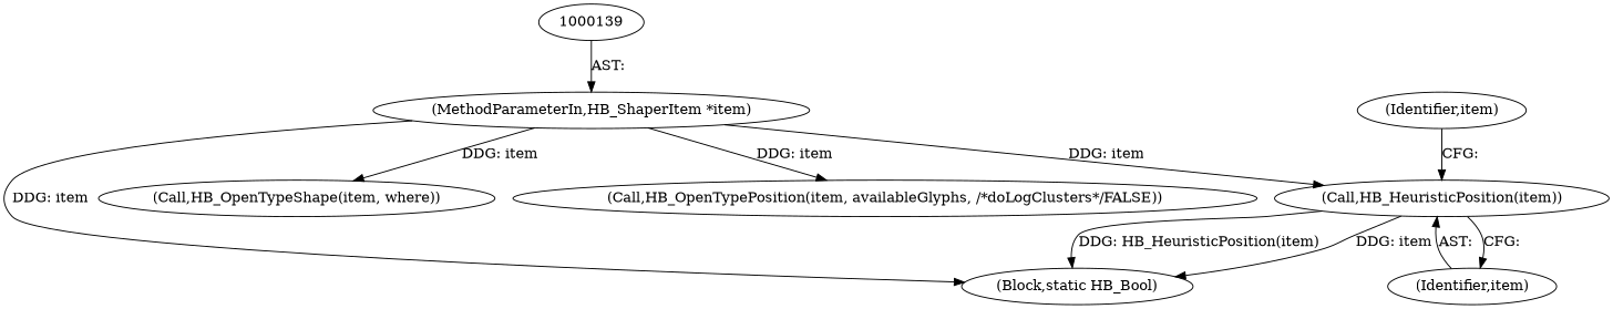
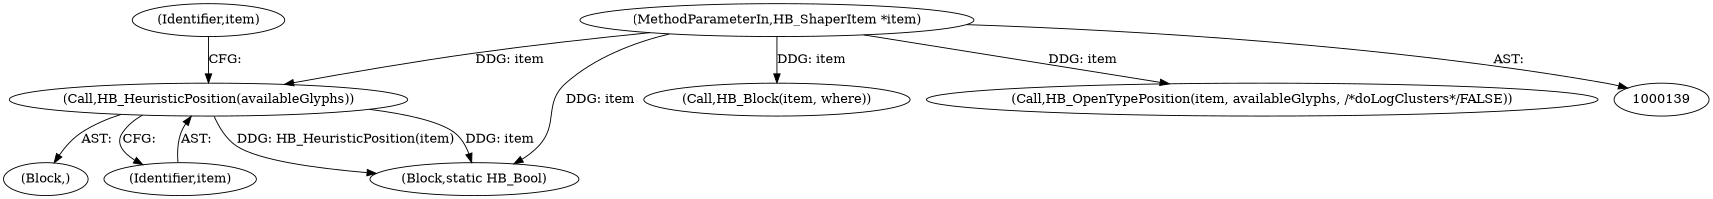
  digraph {
-   n1 [label="(Call,HB_HeuristicPosition(item))"]
+   n1 [label="(Call,HB_HeuristicPosition(availableGlyphs))"]
+   n2 [label="(Block,)"]
    n3 [label="(Identifier,item)"]
    n4 [label="(Block,static HB_Bool)"]
    n5 [label="(MethodParameterIn,HB_ShaperItem *item)"]
-   n6 [label="(Call,HB_OpenTypeShape(item, where))"]
+   n6 [label="(Call,HB_Block(item, where))"]
    n7 [label="(Call,HB_OpenTypePosition(item, availableGlyphs, /*doLogClusters*/FALSE))"]
    n8 [label=1000139]
    n9 [label="(Identifier,item)"]
+   n1 -> n2 [label="AST: "]
    n1 -> n3 [label="CFG: "]
    n1 -> n4 [label="DDG: HB_HeuristicPosition(item)"]
    n1 -> n4 [label="DDG: item"]
    n3 -> n1 [label="AST: "]
    n5 -> n1 [label="DDG: item"]
    n5 -> n4 [label="DDG: item"]
    n5 -> n6 [label="DDG: item"]
    n5 -> n7 [label="DDG: item"]
-   n8 -> n5 [label="AST: "]
+   n5 -> n8 [label="AST: "]
    n9 -> n1 [label="CFG: "]
  }
